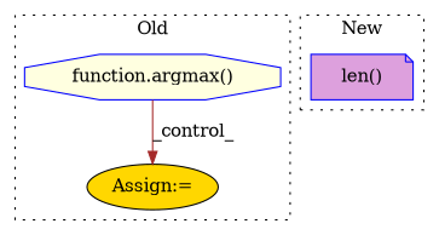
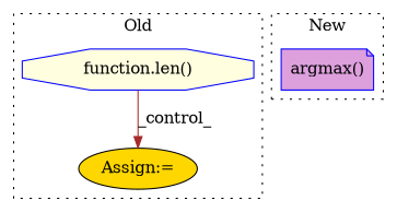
  digraph {
    node [a=75 style=filled color=blue]
-   n1 [l="4,1" label="function.argmax()" s="8645,8656" shape=octagon fillcolor=lightyellow]
+   n1 [l="4,1" label="function.len()" s="8645,8656" shape=octagon fillcolor=lightyellow]
    n2 [a=68 l=3 label="Assign:=" s=8929 shape=ellipse fillcolor=gold color=black]
-   n3 [l="10,9" label="len()" s="12048,12064" shape=note fillcolor=plum]
+   n3 [l="10,9" label="argmax()" s="12048,12064" shape=note fillcolor=plum]
    subgraph cluster_1 {
      label=Old
      style=dotted
      n1
      n2
    }
    subgraph cluster_2 {
      label=New
      style=dotted
      n3
    }
    n1 -> n2 [label=_control_ color=brown]
  }
